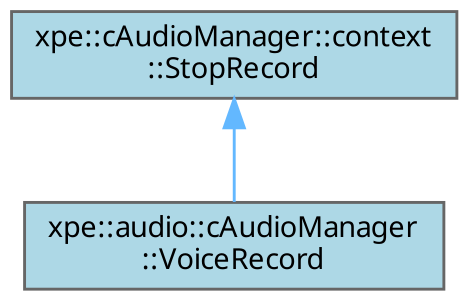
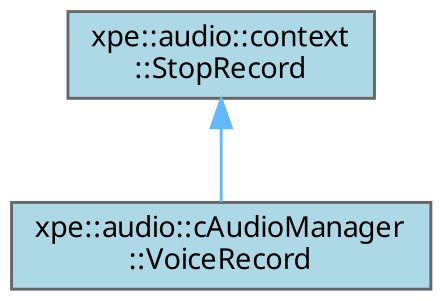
  digraph {
    rankdir=TB
    fontname="Noto Sans"
    node [fillcolor=lightblue fontname="Noto Sans" fontsize=10 shape=box style=filled]
-   n1 [color=gray40 fontcolor=black height=0.2 label="xpe::cAudioManager::context\l::StopRecord" width=0.4]
+   n1 [color=gray40 fontcolor=black height=0.2 label="xpe::audio::context\l::StopRecord" width=0.4]
    n2 [color=grey40 height=0.2 label="xpe::audio::cAudioManager\l::VoiceRecord" width=0.4]
    n1 -> n2 [color=steelblue1 dir=back fontname="Noto Sans" fontsize=10 labelfontname=Helvetica labelfontsize=10 style=solid]
  }
